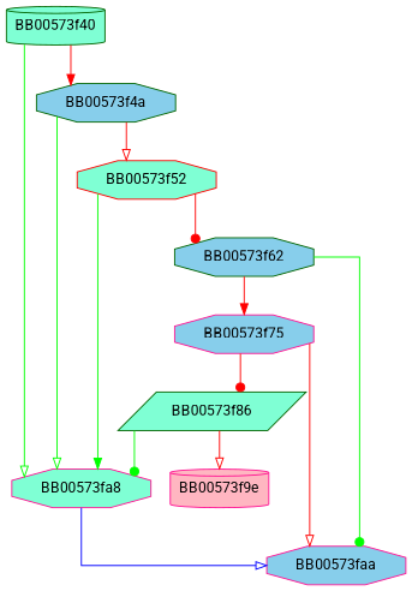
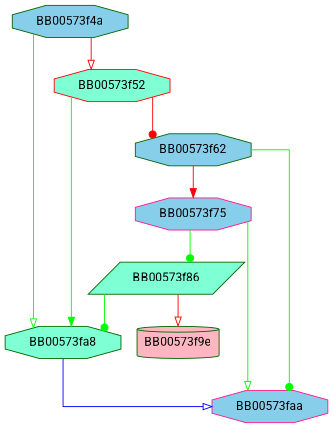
  digraph {
    fontname=Roboto
    splines=ortho
    node [color=darkgreen fillcolor=aquamarine fontname=Roboto shape=octagon style=filled]
    edge [arrowhead=onormal color=green fontname=Roboto]
-   BB00573f40 [shape=cylinder]
-   BB00573fa8 [color=deeppink]
+   BB00573fa8
    BB00573f4a [fillcolor=skyblue]
    BB00573faa [color=deeppink fillcolor=skyblue]
    BB00573f52 [color=red]
    BB00573f62 [fillcolor=skyblue]
    BB00573f75 [color=deeppink fillcolor=skyblue]
    BB00573f86 [shape=parallelogram]
-   BB00573f9e [color=deeppink fillcolor=lightpink shape=cylinder]
-   BB00573f40 -> BB00573fa8
-   BB00573f40 -> BB00573f4a [arrowhead=normal color=red]
+   BB00573f9e [fillcolor=lightpink shape=cylinder]
    BB00573fa8 -> BB00573faa [color=blue]
    BB00573f4a -> BB00573fa8
    BB00573f4a -> BB00573f52 [color=red]
    BB00573f52 -> BB00573fa8 [arrowhead=normal]
    BB00573f52 -> BB00573f62 [arrowhead=dot color=red]
    BB00573f62 -> BB00573faa [arrowhead=dot]
    BB00573f62 -> BB00573f75 [arrowhead=normal color=red]
-   BB00573f75 -> BB00573faa [color=red]
-   BB00573f75 -> BB00573f86 [arrowhead=dot color=red]
+   BB00573f75 -> BB00573faa
+   BB00573f75 -> BB00573f86 [arrowhead=dot]
    BB00573f86 -> BB00573fa8 [arrowhead=dot]
    BB00573f86 -> BB00573f9e [color=red]
  }
